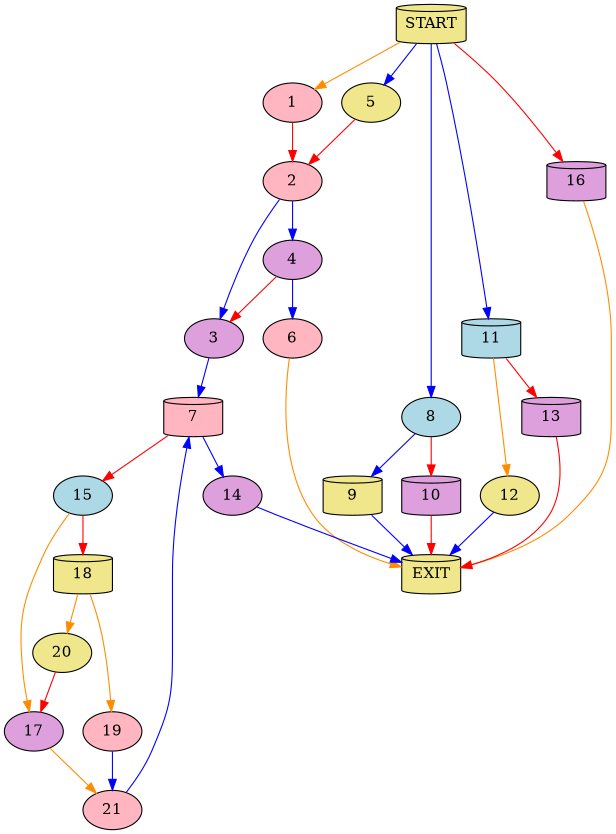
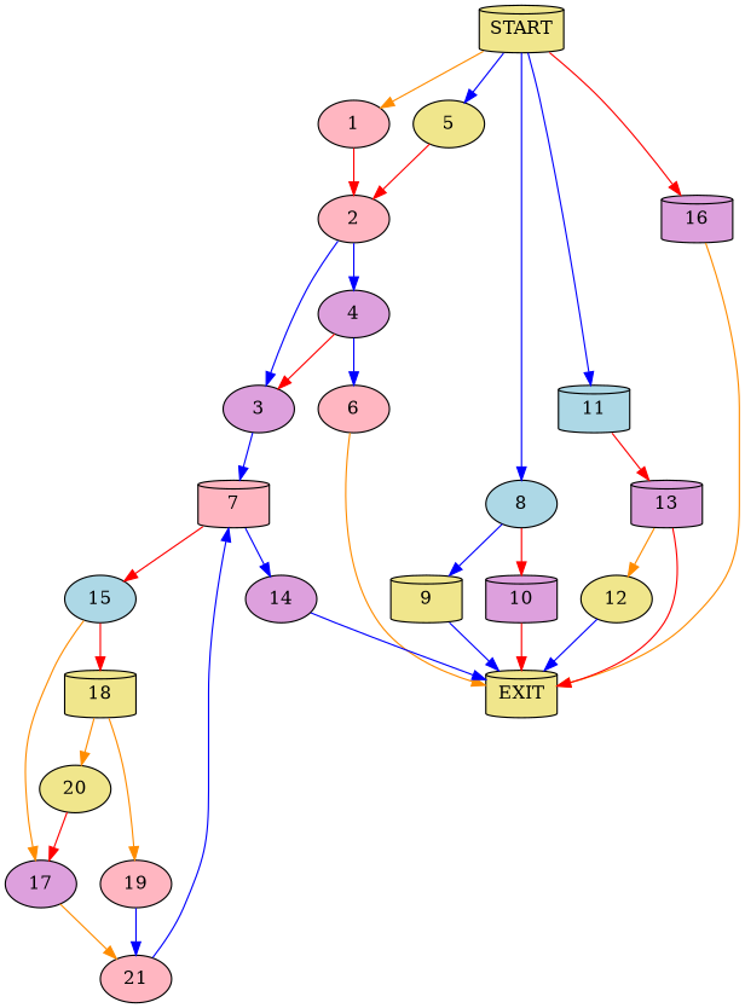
  digraph {
    node [fillcolor=khaki shape=ellipse style=filled]
    edge [color=blue]
    n1 [label=START shape=cylinder]
    1 [fillcolor=lightpink]
    5
    8 [fillcolor=lightblue]
    11 [fillcolor=lightblue shape=cylinder]
    16 [fillcolor=plum shape=cylinder]
    2 [fillcolor=lightpink]
    9 [shape=cylinder]
    10 [fillcolor=plum shape=cylinder]
    12
    13 [fillcolor=plum shape=cylinder]
    n12 [label=EXIT shape=cylinder]
    3 [fillcolor=plum]
    4 [fillcolor=plum]
    7 [fillcolor=lightpink shape=cylinder]
    6 [fillcolor=lightpink]
    14 [fillcolor=plum]
    15 [fillcolor=lightblue]
    17 [fillcolor=plum]
    18 [shape=cylinder]
    21 [fillcolor=lightpink]
    19 [fillcolor=lightpink]
    20
    n1 -> 1 [color=darkorange]
    n1 -> 5
    n1 -> 8
    n1 -> 11
    n1 -> 16 [color=red]
    1 -> 2 [color=red]
    5 -> 2 [color=red]
    8 -> 9
    8 -> 10 [color=red]
-   11 -> 12 [color=darkorange]
+   13 -> 12 [color=darkorange]
    11 -> 13 [color=red]
    16 -> n12 [color=darkorange]
    2 -> 3
    2 -> 4
    9 -> n12
    10 -> n12 [color=red]
    12 -> n12
    13 -> n12 [color=red]
    3 -> 7
    4 -> 3 [color=red]
    4 -> 6
    7 -> 14
    7 -> 15 [color=red]
    6 -> n12 [color=darkorange]
    14 -> n12
    15 -> 17 [color=darkorange]
    15 -> 18 [color=red]
    17 -> 21 [color=darkorange]
    18 -> 19 [color=darkorange]
    18 -> 20 [color=darkorange]
    21 -> 7
    19 -> 21
    20 -> 17 [color=red]
  }
